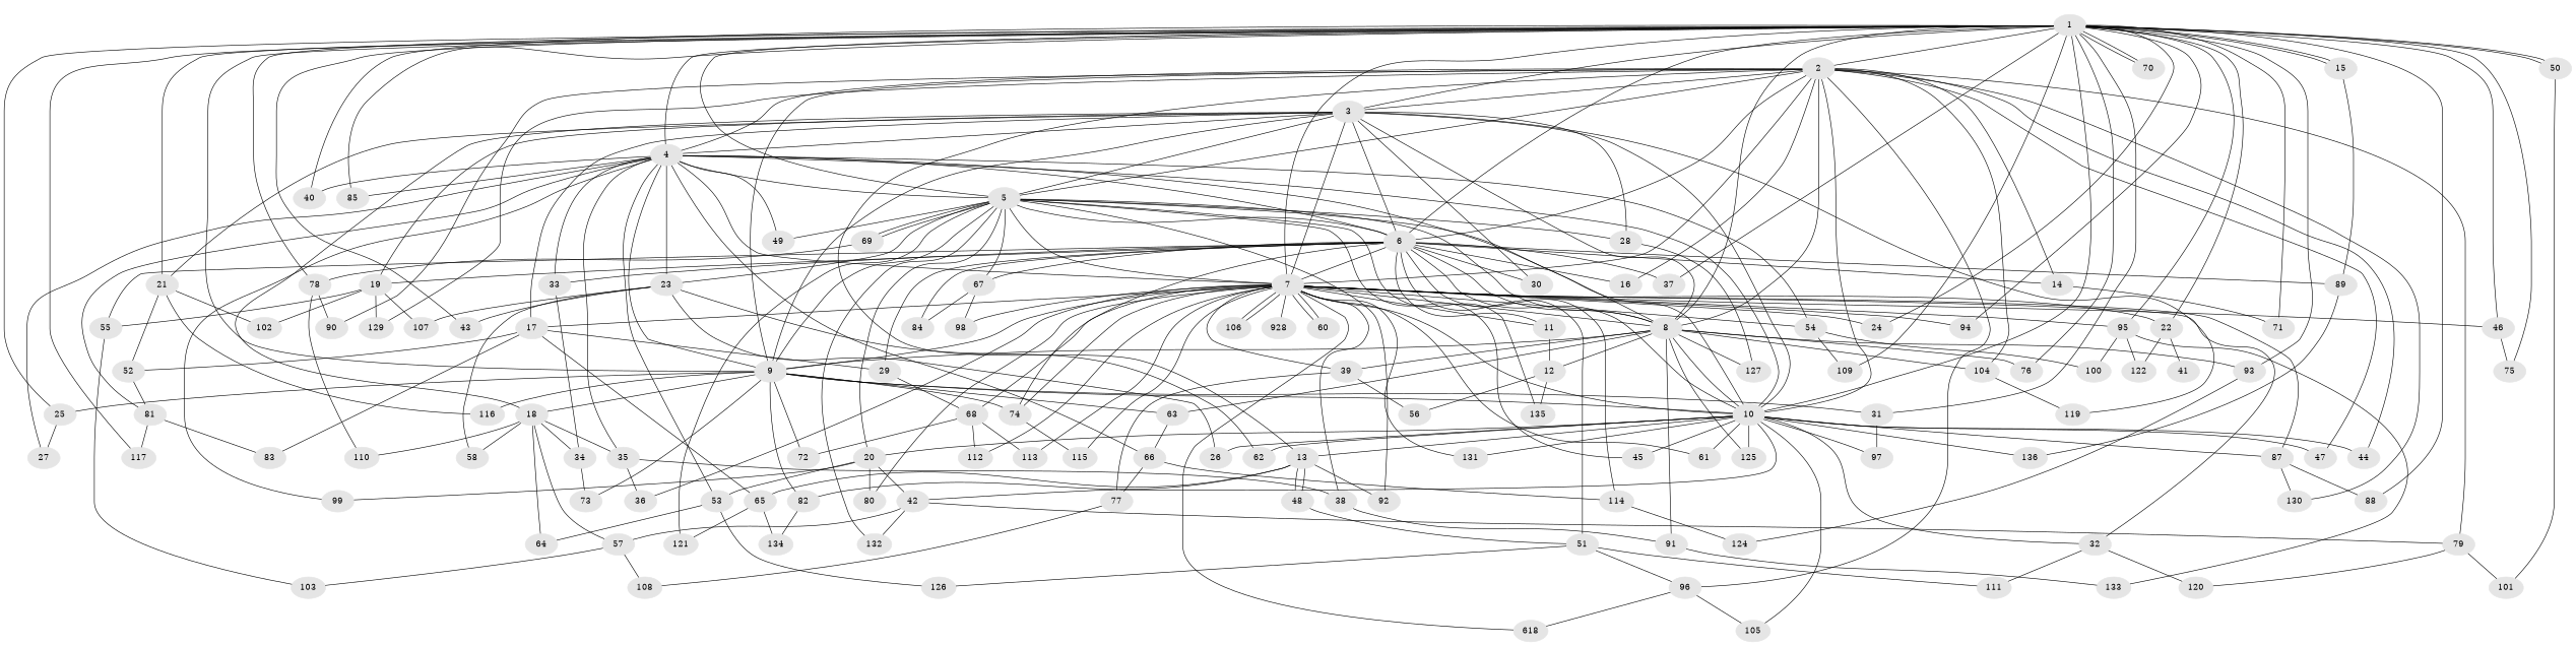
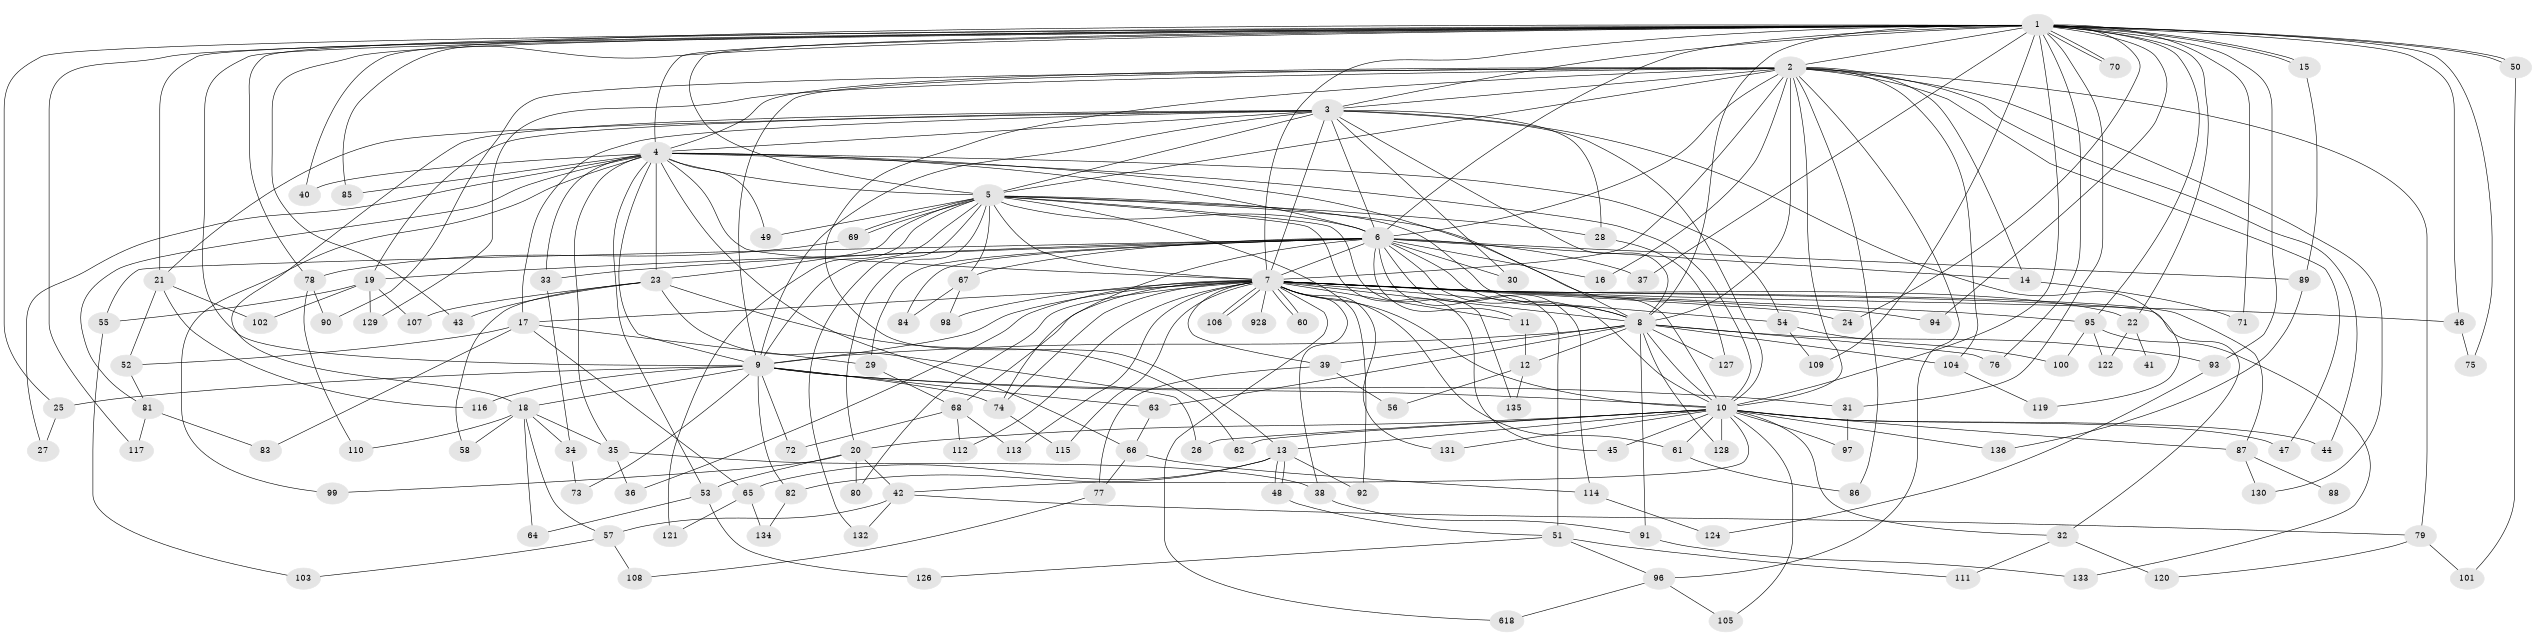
  graph {
    node [color=gray90 style=filled]
    1
    2
    3
    4
    5
    6
    7
    8
    9
    10
    15
    21
    22
    24
    25
    31
    37
    40
    43
    46
    50
    70
    71
    75
    76
    78
    85
    88
    93
    94
    95
    109
    117
    13
    14
    16
    44
    47
    79
+   86
    90
    96
    104
    129
    130
    17
    18
    19
    28
    30
    119
    23
    27
    33
    35
    49
    53
    54
    66
    81
    99
    20
    45
    67
    69
    92
    121
    132
    135
    11
    29
    51
    55
    84
    89
    114
    74
    32
    36
    38
    39
    60
    61
    68
    80
    87
    98
    106
    112
    113
    115
    n92 [label=618]
    n93 [label=928]
    131
    12
    63
    91
-   125
+   125 [label=128]
    127
    72
    73
    82
    116
    26
    42
    62
    97
    105
    136
    52
    102
    41
    122
    101
    110
    124
    100
    133
    48
    65
    120
    83
    34
    57
    58
    64
    107
    126
    77
    111
    103
    56
    134
    108
    1 -- 2
    1 -- 3
    1 -- 4
    1 -- 5
    1 -- 6
    1 -- 7
    1 -- 8
    1 -- 9
    1 -- 10
    1 -- 15
    1 -- 15
    1 -- 21
    1 -- 22
    1 -- 24
    1 -- 25
    1 -- 31
    1 -- 37
    1 -- 40
    1 -- 43
    1 -- 46
    1 -- 50
    1 -- 50
    1 -- 70
    1 -- 70
    1 -- 71
    1 -- 75
    1 -- 76
    1 -- 78
    1 -- 85
-   1 -- 88
    1 -- 93
    1 -- 94
    1 -- 95
    1 -- 109
    1 -- 117
    2 -- 3
    2 -- 4
    2 -- 5
    2 -- 6
    2 -- 7
    2 -- 8
    2 -- 9
    2 -- 10
    2 -- 13
    2 -- 14
    2 -- 16
    2 -- 44
    2 -- 47
    2 -- 79
+   2 -- 86
    2 -- 90
    2 -- 96
    2 -- 104
    2 -- 129
    2 -- 130
    3 -- 4
    3 -- 5
    3 -- 6
    3 -- 7
    3 -- 8
    3 -- 9
    3 -- 10
    3 -- 21
    3 -- 17
    3 -- 18
    3 -- 19
    3 -- 28
    3 -- 30
    3 -- 119
    4 -- 5
    4 -- 6
    4 -- 7
    4 -- 8
    4 -- 9
    4 -- 10
    4 -- 40
    4 -- 85
    4 -- 23
    4 -- 27
    4 -- 33
    4 -- 35
    4 -- 49
    4 -- 53
    4 -- 54
    4 -- 66
    4 -- 81
    4 -- 99
    5 -- 6
    5 -- 7
    5 -- 8
    5 -- 9
    5 -- 10
    5 -- 28
    5 -- 23
    5 -- 49
    5 -- 20
    5 -- 45
    5 -- 67
    5 -- 69
    5 -- 69
    5 -- 92
    5 -- 121
    5 -- 132
    5 -- 135
    6 -- 7
    6 -- 8
    6 -- 10
    6 -- 37
    6 -- 14
    6 -- 16
    6 -- 19
    6 -- 30
    6 -- 33
    6 -- 67
    6 -- 11
    6 -- 29
    6 -- 51
    6 -- 55
    6 -- 84
    6 -- 89
    6 -- 114
    6 -- 74
    7 -- 8
    7 -- 9
    7 -- 10
    7 -- 22
    7 -- 24
    7 -- 46
    7 -- 94
    7 -- 95
    7 -- 17
    7 -- 54
    7 -- 11
    7 -- 74
    7 -- 32
    7 -- 36
    7 -- 38
    7 -- 39
    7 -- 60
    7 -- 60
    7 -- 61
    7 -- 68
    7 -- 80
    7 -- 87
    7 -- 98
    7 -- 106
    7 -- 106
    7 -- 112
    7 -- 113
    7 -- 115
    7 -- n92
    7 -- n93
    7 -- 131
    8 -- 9
    8 -- 10
    8 -- 76
    8 -- 93
    8 -- 104
    8 -- 39
    8 -- 12
    8 -- 63
    8 -- 91
    8 -- 125
    8 -- 127
    9 -- 10
    9 -- 25
    9 -- 31
    9 -- 18
    9 -- 74
    9 -- 63
    9 -- 72
    9 -- 73
    9 -- 82
    9 -- 116
    10 -- 13
    10 -- 44
    10 -- 47
    10 -- 20
    10 -- 45
    10 -- 32
    10 -- 61
    10 -- 87
    10 -- 131
    10 -- 125
    10 -- 26
    10 -- 42
    10 -- 62
    10 -- 97
    10 -- 105
    10 -- 136
    15 -- 89
    21 -- 116
    21 -- 52
    21 -- 102
    22 -- 41
    22 -- 122
    25 -- 27
    31 -- 97
    46 -- 75
    50 -- 101
    78 -- 90
    78 -- 110
    93 -- 124
    95 -- 122
    95 -- 100
    95 -- 133
    13 -- 92
    13 -- 82
    13 -- 48
    13 -- 48
    13 -- 65
    14 -- 71
    79 -- 101
    79 -- 120
    96 -- n92
    96 -- 105
    104 -- 119
    17 -- 29
    17 -- 52
    17 -- 65
    17 -- 83
    18 -- 35
    18 -- 110
    18 -- 34
    18 -- 57
    18 -- 58
    18 -- 64
    19 -- 129
    19 -- 55
    19 -- 102
    19 -- 107
    28 -- 127
    23 -- 43
    23 -- 26
    23 -- 62
    23 -- 58
    23 -- 107
    33 -- 34
    35 -- 36
    35 -- 38
    53 -- 64
    53 -- 126
    54 -- 109
    54 -- 100
    66 -- 114
    66 -- 77
    81 -- 117
    81 -- 83
    20 -- 53
    20 -- 99
    20 -- 80
    20 -- 42
    67 -- 84
    67 -- 98
    69 -- 78
    11 -- 12
    29 -- 68
    51 -- 96
    51 -- 126
    51 -- 111
    55 -- 103
    89 -- 136
    114 -- 124
    74 -- 115
    32 -- 120
    32 -- 111
    38 -- 91
    39 -- 77
    39 -- 56
+   61 -- 86
    68 -- 112
    68 -- 113
    68 -- 72
    87 -- 88
    87 -- 130
    12 -- 135
    12 -- 56
    63 -- 66
    91 -- 133
    82 -- 134
    42 -- 79
    42 -- 132
    42 -- 57
    52 -- 81
    48 -- 51
    65 -- 121
    65 -- 134
    34 -- 73
    57 -- 103
    57 -- 108
    77 -- 108
  }
